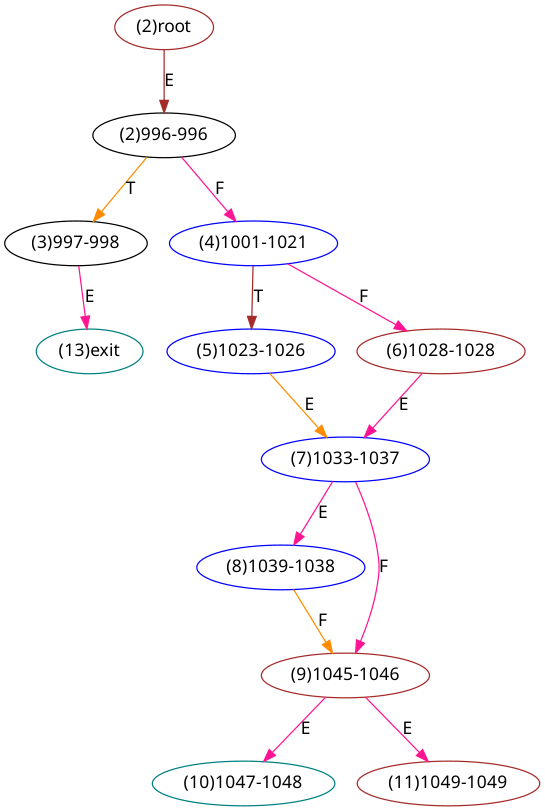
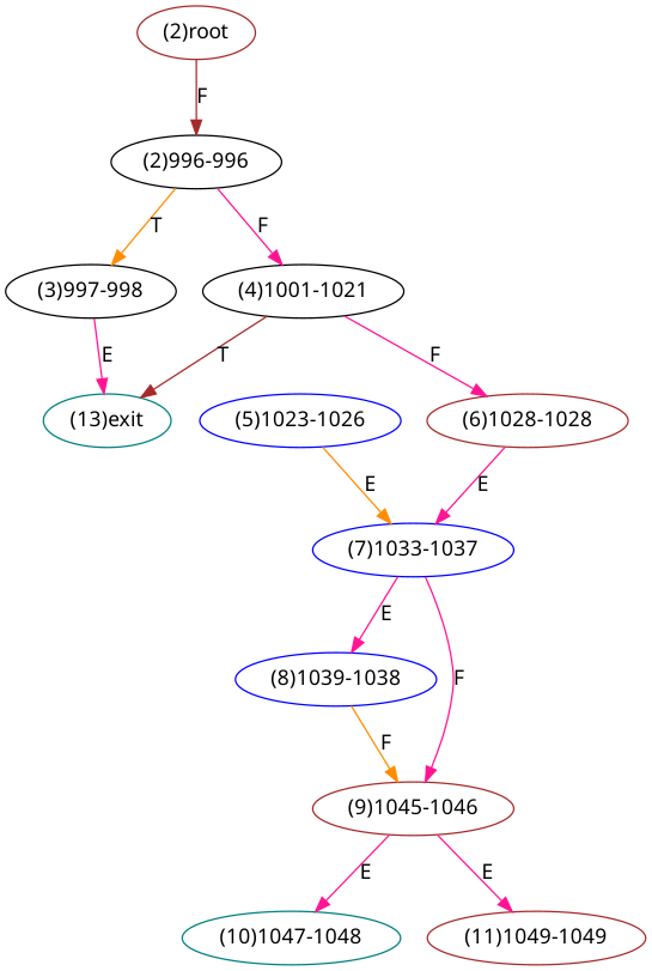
  digraph {
    fontname="Noto Sans"
    node [color=brown fontname="Noto Sans"]
    edge [color=deeppink fontname="Noto Sans"]
    n1 [label="(2)root"]
    n2 [color=black label="(2)996-996"]
    n3 [color=black label="(3)997-998"]
-   n4 [color=blue label="(4)1001-1021"]
+   n4 [color=black label="(4)1001-1021"]
    n5 [color=teal label="(13)exit"]
    n6 [color=blue label="(5)1023-1026"]
    n7 [label="(6)1028-1028"]
    n8 [color=blue label="(7)1033-1037"]
    n9 [color=blue label="(8)1039-1038"]
    n10 [label="(9)1045-1046"]
    n11 [color=teal label="(10)1047-1048"]
    n12 [label="(11)1049-1049"]
-   n1 -> n2 [color=brown label=E]
+   n1 -> n2 [color=brown label=F]
    n2 -> n3 [color=darkorange label=T]
    n2 -> n4 [label=F]
    n3 -> n5 [label=E]
-   n4 -> n6 [color=brown label=T]
+   n4 -> n5 [color=brown label=T]
    n4 -> n7 [label=F]
    n6 -> n8 [color=darkorange label=E]
    n7 -> n8 [label=E]
    n8 -> n9 [label=E]
    n8 -> n10 [label=F]
    n9 -> n10 [color=darkorange label=F]
    n10 -> n11 [label=E]
    n10 -> n12 [label=E]
  }
